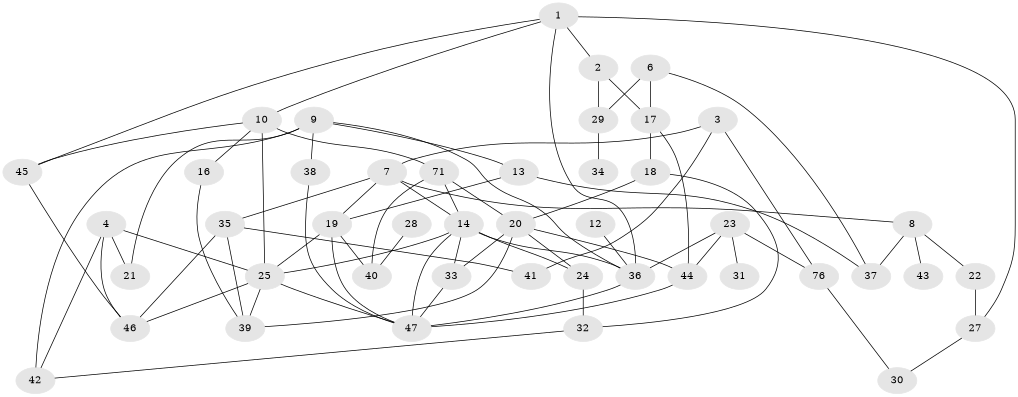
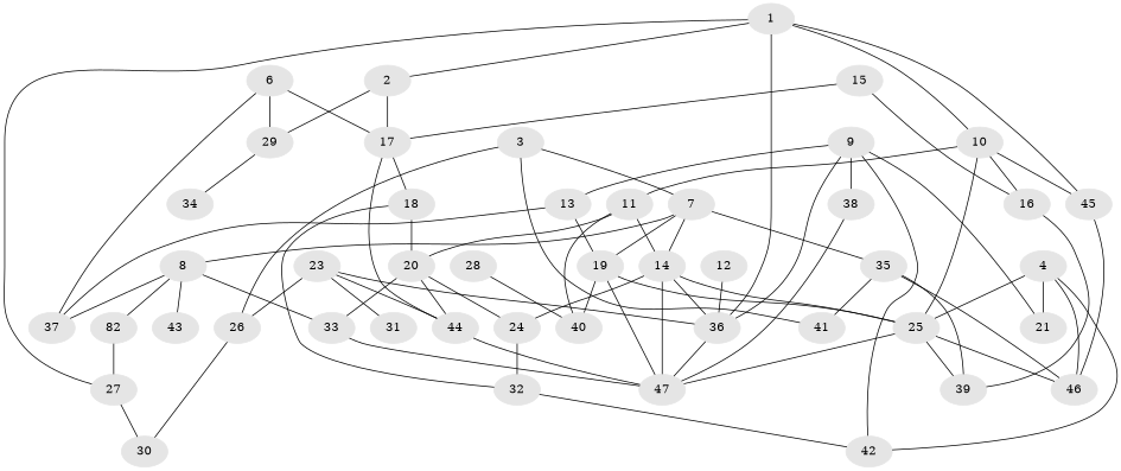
  graph {
    node [color=gray90 style=filled]
    edge [weight=1.0]
    1
    2
    10
    27
    36
    45
    17
    29
    25
-   11 [label=71]
+   11
    16
    30
    47
    46
    18
    44
    34
    3
    7
-   26 [label=76]
+   26
    41
    8
    14
    19
    35
    4
    21
    42
    39
    20
    32
    38
    6
    37
-   22
+   22 [label=82]
    33
    43
    24
    40
    9
    13
    12
+   15
    23
    31
    28
    1 -- 2
    1 -- 10
    1 -- 27
    1 -- 36
    1 -- 45
    2 -- 17
    2 -- 29
    10 -- 45
    10 -- 25
    10 -- 11
    10 -- 16
    27 -- 30
    36 -- 47
    45 -- 46
    17 -- 18
    17 -- 44
    29 -- 34
    25 -- 47
    25 -- 46
    25 -- 39
    11 -- 14
    11 -- 20
    11 -- 40
    16 -- 39
    18 -- 20
    18 -- 32
    44 -- 47
    3 -- 7
    3 -- 26
    3 -- 41
    7 -- 8
    7 -- 14
    7 -- 19
    7 -- 35
    26 -- 30
    8 -- 37
    8 -- 22
-   14 -- 33 [weight=2.0]
+   8 -- 33 [weight=2.0]
    8 -- 43
    14 -- 36
    14 -- 25
    14 -- 47
    14 -- 24
    19 -- 25
    19 -- 47
    19 -- 40
    35 -- 46
    35 -- 41
    35 -- 39
    4 -- 25
    4 -- 46
    4 -- 21
    4 -- 42
    20 -- 44
-   20 -- 39
    20 -- 33
    20 -- 24
    32 -- 42
    38 -- 47
    6 -- 17
    6 -- 29
    6 -- 37
    22 -- 27
    33 -- 47
    24 -- 32
    9 -- 36
    9 -- 21
    9 -- 42
    9 -- 38
    9 -- 13
    13 -- 19
    13 -- 37
    12 -- 36
+   15 -- 17
+   15 -- 16
    23 -- 36
    23 -- 44
    23 -- 26
    23 -- 31
    28 -- 40
  }
